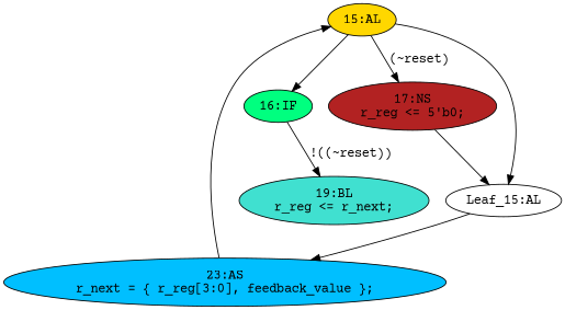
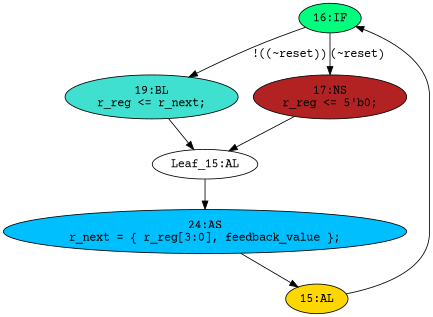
  strict digraph {
    fontname="Courier Prime"
    node [fontname="Courier Prime" statements="[]" style=filled]
    edge [cond="[]" fontname="Courier Prime" lineno=None]
    n1 [ast="<pyverilog.vparser.ast.IfStatement object at 0x7fa1bce63ed0>" fillcolor=springgreen label="16:IF" typ=IfStatement]
    n2 [ast="<pyverilog.vparser.ast.Block object at 0x7fa1bce63210>" fillcolor=turquoise label="19:BL\nr_reg <= r_next;" statements="[<pyverilog.vparser.ast.NonblockingSubstitution object at 0x7fa1bcbce4d0>]" typ=Block]
    n3 [ast="<pyverilog.vparser.ast.NonblockingSubstitution object at 0x7fa1bce63890>" fillcolor=firebrick label="17:NS\nr_reg <= 5'b0;" statements="[<pyverilog.vparser.ast.NonblockingSubstitution object at 0x7fa1bce63890>]" typ=NonblockingSubstitution]
    n4 [def_var="['r_reg']" label="Leaf_15:AL" statements="" style=""]
-   n5 [ast="<pyverilog.vparser.ast.Assign object at 0x7fa1bce66e90>" def_var="['r_next']" fillcolor=deepskyblue label="23:AS\nr_next = { r_reg[3:0], feedback_value };" typ=Assign use_var="['r_reg', 'feedback_value']"]
+   n5 [ast="<pyverilog.vparser.ast.Assign object at 0x7fa1bce66e90>" def_var="['r_next']" fillcolor=deepskyblue label="24:AS\nr_next = { r_reg[3:0], feedback_value };" typ=Assign use_var="['r_reg', 'feedback_value']"]
    n6 [ast="<pyverilog.vparser.ast.Always object at 0x7fa1bce63790>" clk_sens=True fillcolor=gold label="15:AL" sens="['clk', 'reset']" typ=Always use_var="['reset', 'r_next']"]
    n1 -> n2 [cond="['reset']" label="!((~reset))" lineno=16]
-   n6 -> n3 [cond="['reset']" label="(~reset)" lineno=16]
-   n6 -> n4
+   n1 -> n3 [cond="['reset']" label="(~reset)" lineno=16]
+   n2 -> n4
    n3 -> n4
    n4 -> n5 [cond="" lineno=""]
    n5 -> n6 [cond="" lineno=""]
    n6 -> n1
  }
